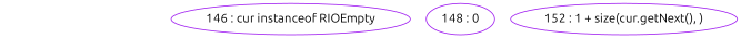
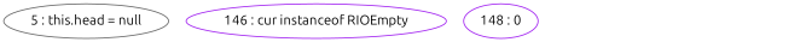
  digraph {
    fontname=Ubuntu
    node [color=purple fontname=Ubuntu]
+   "5 : this.head = null" [color=gray40]
    "146 : cur instanceof RIOEmpty"
    "148 : 0"
-   "152 : 1 + size(cur.getNext(), )"
  }
